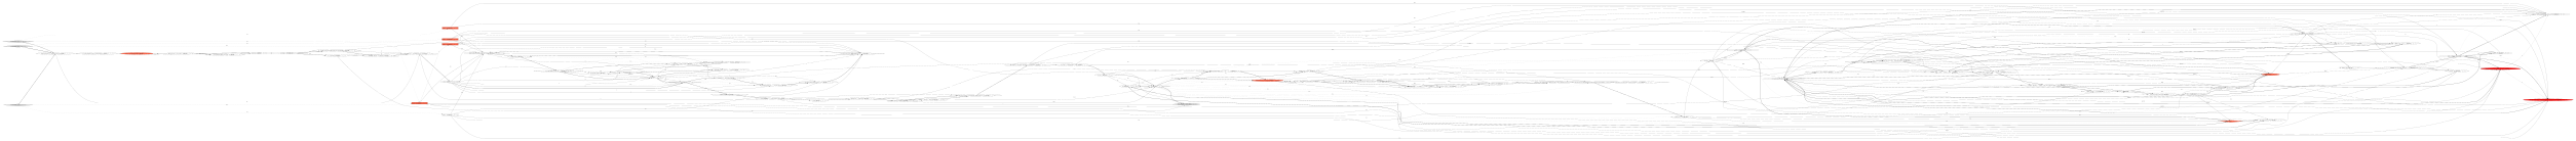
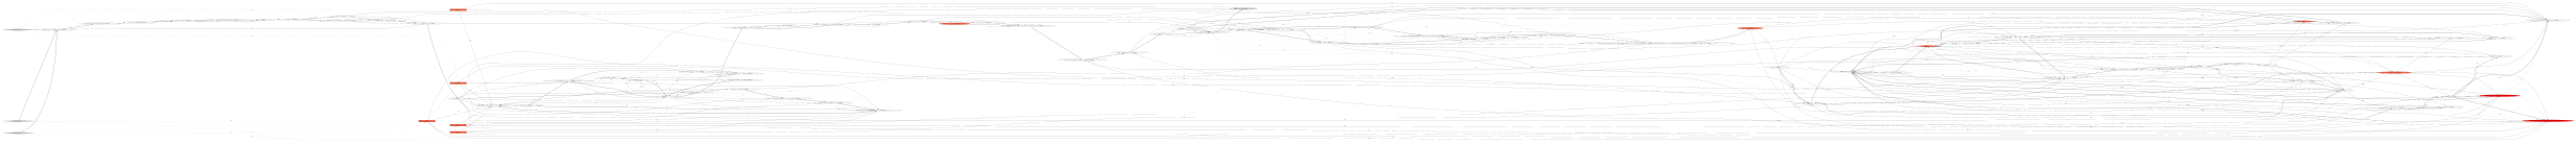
  digraph {
    fontname="JetBrains Mono"
    rankdir=LR
    node [fillcolor=white fontname="JetBrains Mono" shape=ellipse style=filled]
    edge [fontname="JetBrains Mono" style=solid]
    n1 [label="iter++@@@49@@@['1', '1', '1']"]
    n2 [label="iter < iters@@@48@@@['1', '1', '1']" shape=diamond]
    n3 [label="System.out.println(\"TEST: iter=\" + iter + \" s=\" + s)@@@51@@@['1', '1', '1']"]
    n4 [label="final FixedBitSet hits = new FixedBitSet(maxDoc)@@@58@@@['1', '1', '1']"]
    n5 [label="docID < maxDoc@@@74@@@['1', '1', '1']" shape=diamond]
    n6 [label="s.search(query,new SimpleCollector(){@Override public boolean needsScores(){return false}@Override protected void doSetNextReader(LeafReaderContext context){docBase = context.docBase}@Override public void collect(int doc){hits.set(docBase + doc)}})@@@59@@@['1', '1', '1']"]
    n7 [fillcolor=tomato label="fail@@@108@@@['1', '1', '1']" shape=diamond]
-   n8 [label="boolean fail = false@@@72@@@['1', '1', '1']"]
+   n8 [fillcolor=tomato label="boolean fail = false@@@72@@@['1', '1', '1']"]
    n9 [label="int docID = 0@@@73@@@['1', '1', '1']"]
    n10 [label="Query query = newRectQuery(FIELD_NAME,rect.minLat,rect.maxLat,rect.minLon,rect.maxLon)@@@54@@@['0', '0', '1']"]
    n11 [label="VERBOSE@@@55@@@['1', '1', '1']" shape=diamond]
-   n12 [fillcolor=tomato label="Polygon polygon = nextPolygon()@@@53@@@['1', '1', '0']"]
+   n12 [label="Polygon polygon = nextPolygon()@@@53@@@['1', '1', '0']"]
    n13 [label="Rectangle rect = nextBox()@@@53@@@['0', '0', '1']"]
    n14 [label="Query query = newPolygonQuery(FIELD_NAME,polygon)@@@54@@@['1', '1', '0']"]
    n15 [fillcolor=lightgray label="IOUtils.close(r,dir)@@@112@@@['1', '1', '1']"]
    n16 [label="VERBOSE@@@50@@@['1', '1', '1']" shape=diamond]
    n17 [label="int iter = 0@@@47@@@['1', '1', '1']"]
    n18 [label="expected = false@@@79@@@['1', '1', '1']"]
-   n19 [label="expected@@@89@@@['1', '1', '1']" shape=diamond]
+   n19 [fillcolor=tomato label="expected@@@89@@@['1', '1', '1']" shape=diamond]
    n20 [label="hits.get(docID) != expected@@@87@@@['1', '1', '1']" shape=diamond]
    n21 [label="b.append(\"FAIL: id=\" + id + \" should not match but did\")@@@93@@@['1', '1', '1']"]
    n22 [label="b.append(\"FAIL: id=\" + id + \" should match but did not\")@@@90@@@['1', '1', '1']"]
    n23 [label="b.append(\" lat=\" + lats(id( + \" lon=\" + lons(id( + \"\")@@@97@@@['1', '1', '1']"]
    n24 [label="b.append(\" query=\" + query + \" docID=\" + docID + \"\")@@@96@@@['1', '1', '1']"]
    n25 [label="b.append(\" box=\" + rect + \"\")@@@95@@@['0', '0', '1']"]
    n26 [label="b.append(\" deleted?=\" + (liveDocs != null && liveDocs.get(docID) == false))@@@98@@@['1', '1', '1']"]
    n27 [label="b.append(\" polygon=\" + polygon)@@@98@@@['1', '1', '0']"]
    n28 [label="true@@@99@@@['1', '1', '1']" shape=diamond]
-   n29 [fillcolor=tomato label="docID++@@@75@@@['1', '1', '1']"]
+   n29 [label="docID++@@@75@@@['1', '1', '1']"]
    n30 [label="StringBuilder b = new StringBuilder()@@@88@@@['1', '1', '1']"]
    n31 [fillcolor=red label="expected = polygon.contains(lats(id(,lons(id()@@@85@@@['1', '0', '0']"]
    n32 [fillcolor=red label="expected = GeoTestUtil.containsSlowly(polygon,lats(id(,lons(id()@@@85@@@['0', '1', '0']"]
    n33 [label="expected = rectContainsPoint(rect,lats(id(,lons(id()@@@85@@@['0', '0', '1']"]
-   n34 [label="final int iters = atLeast(75)@@@43@@@['1', '1', '0']"]
+   n34 [fillcolor=tomato label="final int iters = atLeast(75)@@@43@@@['1', '1', '0']"]
    n35 [label="NumericDocValues docIDToID = MultiDocValues.getNumericValues(r,\"id\")@@@44@@@['1', '1', '1']"]
    n36 [label="int iters = atLeast(25)@@@43@@@['0', '0', '1']"]
    n37 [label="Bits liveDocs = MultiFields.getLiveDocs(s.getIndexReader())@@@45@@@['1', '1', '1']"]
    n38 [label="iwc.setMergeScheduler(new SerialMergeScheduler())@@@4@@@['1', '1', '1']"]
-   n39 [fillcolor=tomato label="int mbd = iwc.getMaxBufferedDocs()@@@5@@@['1', '1', '1']"]
+   n39 [label="int mbd = iwc.getMaxBufferedDocs()@@@5@@@['1', '1', '1']"]
    n40 [label="mbd != -1 && mbd < lats.length / 100@@@6@@@['1', '1', '1']" shape=diamond]
    n41 [label="int maxDoc = s.getIndexReader().maxDoc()@@@46@@@['1', '1', '1']"]
    n42 [label="liveDocs != null && liveDocs.get(docID) == false@@@78@@@['1', '1', '1']" shape=diamond]
-   n43 [label="int id = (int)docIDToID.get(docID)@@@76@@@['1', '1', '1']"]
-   n44 [label="boolean expected@@@77@@@['1', '1', '1']"]
+   n43 [fillcolor=tomato label="int id = (int)docIDToID.get(docID)@@@76@@@['1', '1', '1']"]
    n45 [label="iwc.setMaxBufferedDocs(lats.length / 100)@@@7@@@['1', '1', '1']"]
    n46 [label="Directory dir@@@9@@@['1', '1', '1']"]
    n47 [label="lats.length > 100000@@@10@@@['1', '1', '1']" shape=diamond]
    n48 [label="w.addDocument(doc)@@@27@@@['1', '1', '1']"]
    n49 [label="id > 0 && random().nextInt(100) == 42@@@28@@@['1', '1', '1']" shape=diamond]
    n50 [label="deleted.add(idToDelete)@@@31@@@['1', '1', '1']"]
    n51 [label="VERBOSE@@@32@@@['1', '1', '1']" shape=diamond]
    n52 [label="w.deleteDocuments(new Term(\"id\",\"\" + idToDelete))@@@30@@@['1', '1', '1']"]
    n53 [label="id++@@@20@@@['1', '1', '1']"]
    n54 [label="int idToDelete = random().nextInt(id)@@@29@@@['1', '1', '1']"]
    n55 [fillcolor=tomato label="double(( lons@@@2@@@['1', '1', '0']" shape=box]
    n56 [label="addPointToDoc(FIELD_NAME,doc,lats(id(,lons(id()@@@25@@@['1', '1', '1']"]
    n57 [fillcolor=tomato label="double(( lats@@@2@@@['0', '0', '1']" shape=box]
    n58 [label="Double.isNaN(lats(id()@@@81@@@['1', '1', '1']" shape=diamond]
    n59 [label="Double.isNaN(lats(id() == false@@@24@@@['1', '1', '1']" shape=diamond]
    n60 [fillcolor=tomato label="double(( lats@@@2@@@['0', '1', '0']" shape=box]
    n61 [label="expected = false@@@82@@@['1', '1', '1']"]
    n62 [fillcolor=lightgray label="verifyRandomRectangles['0', '0', '1']" shape=diamond]
    n63 [label="IndexWriterConfig iwc = newIndexWriterConfig()@@@3@@@['1', '1', '1']"]
    n64 [fillcolor=tomato label="double(( lons@@@2@@@['0', '0', '1']" shape=box]
    n65 [label="IndexWriter w = new IndexWriter(dir,iwc)@@@17@@@['1', '1', '1']"]
    n66 [label="System.out.println(\" delete id=\" + idToDelete)@@@33@@@['1', '1', '1']"]
+   n67 [label="w.forceMerge(1)@@@38@@@['1', '1', '1']"]
    n68 [label="final IndexReader r = DirectoryReader.open(w)@@@40@@@['1', '1', '1']"]
    n69 [label="w.close()@@@41@@@['1', '1', '1']"]
    n70 [label="IndexSearcher s = newSearcher(r)@@@42@@@['1', '1', '1']"]
    n71 [label="fail = true@@@104@@@['1', '1', '1']"]
    n72 [label="fail(\"wrong hit (first of possibly more):\" + b)@@@100@@@['1', '1', '1']"]
    n73 [label="System.out.println(b.toString())@@@103@@@['1', '1', '1']"]
    n74 [label="fail(\"some hits were wrong\")@@@109@@@['1', '1', '1']"]
    n75 [label="doc.add(new NumericDocValuesField(\"id\",id))@@@23@@@['1', '1', '1']"]
    n76 [label="id < lats.length@@@19@@@['1', '1', '1']" shape=diamond]
    n77 [label="doc.add(newStringField(\"id\",\"\" + id,Field.Store.NO))@@@22@@@['1', '1', '1']"]
    n78 [fillcolor=lightgray label="verifyRandomPolygons['1', '0', '0']" shape=diamond]
-   n79 [label="double(( lats@@@2@@@['1', '0', '0']" shape=box]
+   n79 [fillcolor=tomato label="double(( lats@@@2@@@['1', '0', '0']" shape=box]
    n80 [label="System.out.println(\" query=\" + query)@@@56@@@['1', '1', '1']"]
    n81 [label="random().nextBoolean()@@@37@@@['1', '1', '1']" shape=diamond]
    n82 [label="Document doc = new Document()@@@21@@@['1', '1', '1']"]
    n83 [label="Set<Integer> deleted = new HashSet<>()@@@16@@@['1', '1', '1']"]
    n84 [label="int id = 0@@@18@@@['1', '1', '1']"]
    n85 [label="dir = newFSDirectory(createTempDir(getClass().getSimpleName()))@@@11@@@['1', '1', '1']"]
    n86 [fillcolor=lightgray label="verifyRandomPolygons['0', '1', '0']" shape=diamond]
    n87 [label="dir = newDirectory()@@@14@@@['1', '1', '1']"]
    n1 -> n2 [style=bold]
    n1 -> n2 [label=iter]
    n1 -> n3 [label=iter]
    n2 -> n1 [label=true style=dotted]
    n2 -> n4 [label=true style=dotted]
    n2 -> n5 [label=true style=dotted]
    n2 -> n6 [label=true style=dotted]
    n2 -> n7 [label=true style=dotted]
    n2 -> n8 [label=true style=dotted]
    n2 -> n9 [label=true style=dotted]
    n2 -> n10 [label=true style=dotted]
    n2 -> n11 [label=true style=dotted]
    n2 -> n12 [label=true style=dotted]
    n2 -> n13 [label=true style=dotted]
    n2 -> n14 [label=true style=dotted]
    n2 -> n15 [style=bold]
    n2 -> n16 [label=true style=dotted]
    n2 -> n16 [style=bold]
    n3 -> n12 [style=bold]
    n3 -> n13 [style=bold]
    n4 -> n6 [style=bold]
    n5 -> n7 [style=bold]
    n5 -> n20 [label=true style=dotted]
    n5 -> n29 [label=true style=dotted]
    n5 -> n42 [label=true style=dotted]
    n5 -> n43 [label=true style=dotted]
    n5 -> n43 [style=bold]
-   n5 -> n44 [label=true style=dotted]
    n6 -> n8 [style=bold]
    n7 -> n1 [style=bold]
    n7 -> n74 [label=true style=dotted]
    n7 -> n74 [style=bold]
    n8 -> n7 [label=fail]
    n8 -> n9
    n8 -> n72 [label=fail]
    n8 -> n74 [label=fail]
    n9 -> n5 [style=bold]
    n9 -> n5 [label=docID]
    n9 -> n20 [label=docID]
    n9 -> n24 [label=docID]
    n9 -> n26 [label=docID]
    n9 -> n29 [label=docID]
    n9 -> n42 [label=docID]
    n9 -> n43 [label=docID]
    n10 -> n6 [label=query]
    n10 -> n11 [style=bold]
    n10 -> n24 [label=query]
    n10 -> n80 [label=query]
    n11 -> n4 [style=bold]
    n11 -> n80 [style=bold]
    n11 -> n80 [label=true style=dotted]
    n12 -> n13 [label=0 style=dashed]
    n12 -> n14 [label=polygon]
    n12 -> n14 [style=bold]
    n12 -> n27 [label=polygon]
    n12 -> n32 [label=polygon]
    n13 -> n10 [style=bold]
    n13 -> n25 [label=rect]
    n13 -> n33 [label=rect]
    n14 -> n6 [label=query]
    n14 -> n10 [label=0 style=dashed]
    n14 -> n11 [style=bold]
    n14 -> n24 [label=query]
    n14 -> n80 [label=query]
    n16 -> n3 [style=bold]
    n16 -> n3 [label=true style=dotted]
    n16 -> n12 [style=bold]
    n16 -> n13 [style=bold]
    n17 -> n1 [label=iter]
    n17 -> n2 [label=iter]
    n17 -> n2 [style=bold]
    n17 -> n3 [label=iter]
    n18 -> n19 [label=expected]
    n18 -> n20 [style=bold]
    n18 -> n20 [label=expected]
    n19 -> n21 [label=false style=dotted]
    n19 -> n21 [style=bold]
    n19 -> n22 [label=true style=dotted]
    n19 -> n22 [style=bold]
    n20 -> n19 [label=true style=dotted]
    n20 -> n23 [label=true style=dotted]
    n20 -> n24 [label=true style=dotted]
    n20 -> n25 [label=true style=dotted]
    n20 -> n26 [label=true style=dotted]
    n20 -> n27 [label=true style=dotted]
    n20 -> n28 [label=true style=dotted]
    n20 -> n29 [style=bold]
    n20 -> n30 [label=true style=dotted]
    n20 -> n30 [style=bold]
    n21 -> n24 [style=bold]
    n21 -> n25 [style=bold]
    n22 -> n24 [style=bold]
    n22 -> n25 [style=bold]
    n23 -> n26 [style=bold]
    n24 -> n23 [style=bold]
    n25 -> n24 [style=bold]
    n26 -> n27 [style=bold]
    n26 -> n28 [style=bold]
    n27 -> n28 [style=bold]
    n28 -> n71 [label=false style=dotted]
    n28 -> n72 [style=bold]
    n28 -> n72 [label=true style=dotted]
    n28 -> n73 [label=false style=dotted]
    n28 -> n73 [style=bold]
    n29 -> n5 [style=bold]
    n29 -> n5 [label=docID]
    n29 -> n20 [label=docID]
    n29 -> n24 [label=docID]
    n29 -> n26 [label=docID]
    n29 -> n42 [label=docID]
    n29 -> n43 [label=docID]
    n30 -> n19 [style=bold]
    n30 -> n72 [label=b]
    n31 -> n19 [label=expected]
    n31 -> n20 [label=expected]
    n31 -> n20 [style=bold]
    n31 -> n32 [label=0 style=dashed]
    n31 -> n33 [label=0 style=dashed]
    n32 -> n19 [label=expected]
    n32 -> n20 [label=expected]
    n32 -> n20 [style=bold]
    n33 -> n19 [label=expected]
    n33 -> n20 [label=expected]
    n33 -> n20 [style=bold]
    n34 -> n2 [label=iters]
    n34 -> n35 [style=bold]
    n34 -> n36 [label=0 style=dashed]
    n35 -> n37 [style=bold]
    n36 -> n2 [label=iters]
    n36 -> n35 [style=bold]
    n37 -> n26 [label=liveDocs]
    n37 -> n41 [style=bold]
    n37 -> n42 [label=liveDocs]
    n38 -> n39 [style=bold]
    n39 -> n40 [style=bold]
    n39 -> n40 [label=mbd]
    n40 -> n45 [style=bold]
    n40 -> n45 [label=true style=dotted]
    n40 -> n46 [style=bold]
    n41 -> n4 [label=maxDoc]
    n41 -> n5 [label=maxDoc]
    n41 -> n17 [style=bold]
    n42 -> n18 [style=bold]
    n42 -> n18 [label=true style=dotted]
    n42 -> n58 [style=bold]
    n42 -> n58 [label=false style=dotted]
    n43 -> n21 [label=id]
    n43 -> n22 [label=id]
    n43 -> n23 [label=id]
    n43 -> n31 [label=id]
    n43 -> n32 [label=id]
    n43 -> n33 [label=id]
-   n43 -> n44 [style=bold]
    n43 -> n58 [label=id]
-   n44 -> n42 [style=bold]
    n45 -> n46 [style=bold]
    n46 -> n47 [style=bold]
    n47 -> n85 [style=bold]
    n47 -> n85 [label=true style=dotted]
    n47 -> n87 [label=false style=dotted]
    n47 -> n87 [style=bold]
    n48 -> n49 [style=bold]
    n49 -> n50 [label=true style=dotted]
    n49 -> n51 [label=true style=dotted]
    n49 -> n52 [label=true style=dotted]
    n49 -> n53 [style=bold]
    n49 -> n54 [label=true style=dotted]
    n49 -> n54 [style=bold]
    n50 -> n51 [style=bold]
    n51 -> n53 [style=bold]
    n51 -> n66 [label=true style=dotted]
    n51 -> n66 [style=bold]
    n52 -> n50 [style=bold]
    n53 -> n49 [label=id]
    n53 -> n50 [label=idToDelete]
    n53 -> n54 [label=id]
    n53 -> n56 [label=id]
    n53 -> n59 [label=id]
    n53 -> n75 [label=id]
    n53 -> n76 [style=bold]
    n53 -> n76 [label=id]
    n53 -> n77 [label=id]
    n54 -> n52 [style=bold]
    n54 -> n52 [label=idToDelete]
    n54 -> n66 [label=idToDelete]
    n55 -> n23 [label=lons]
    n55 -> n31 [label=lons]
    n55 -> n32 [label=lons]
    n55 -> n56 [label=lons]
    n55 -> n57 [label=0 style=dashed]
    n56 -> n48 [style=bold]
    n57 -> n23 [label=lats]
    n57 -> n33 [label=lats]
    n57 -> n56 [label=lats]
    n57 -> n58 [label=lats]
    n57 -> n59 [label=lats]
    n58 -> n31 [style=bold]
    n58 -> n31 [label=false style=dotted]
    n58 -> n32 [style=bold]
    n58 -> n32 [label=false style=dotted]
    n58 -> n33 [label=false style=dotted]
    n58 -> n33 [style=bold]
    n58 -> n61 [label=true style=dotted]
    n58 -> n61 [style=bold]
    n59 -> n48 [style=bold]
    n59 -> n56 [label=true style=dotted]
    n59 -> n56 [style=bold]
    n60 -> n23 [label=lats]
    n60 -> n32 [label=lats]
    n60 -> n56 [label=lats]
    n60 -> n59 [label=lats]
    n61 -> n19 [label=expected]
    n61 -> n20 [label=expected]
    n61 -> n20 [style=bold]
    n62 -> n57 [label=true style=dotted]
    n62 -> n63 [style=bold]
    n62 -> n64 [label=true style=dotted]
    n63 -> n38 [style=bold]
    n63 -> n65 [label=iwc]
    n64 -> n23 [label=lons]
    n64 -> n33 [label=lons]
    n64 -> n56 [label=lons]
    n65 -> n68 [label=w]
    n65 -> n84 [style=bold]
    n66 -> n53 [style=bold]
+   n67 -> n68 [style=bold]
    n68 -> n15 [label=r]
    n68 -> n35 [label=r]
    n68 -> n69 [style=bold]
    n68 -> n70 [label=r]
    n69 -> n70 [style=bold]
    n70 -> n3 [label=s]
    n70 -> n34 [style=bold]
    n70 -> n36 [style=bold]
    n71 -> n7 [label=liveDocs]
    n71 -> n29 [style=bold]
    n71 -> n72 [label=fail]
    n71 -> n74 [label=fail]
    n72 -> n29 [style=bold]
    n73 -> n71 [style=bold]
    n74 -> n1 [style=bold]
    n75 -> n59 [style=bold]
    n76 -> n48 [label=true style=dotted]
    n76 -> n49 [label=true style=dotted]
    n76 -> n53 [label=true style=dotted]
    n76 -> n59 [label=true style=dotted]
    n76 -> n75 [label=true style=dotted]
    n76 -> n77 [label=true style=dotted]
    n76 -> n81 [style=bold]
    n76 -> n82 [label=true style=dotted]
    n76 -> n82 [style=bold]
    n77 -> n75 [style=bold]
    n78 -> n55 [label=true style=dotted]
    n78 -> n63 [style=bold]
    n78 -> n79 [label=true style=dotted]
    n79 -> n23 [label=lats]
    n79 -> n31 [label=lats]
    n79 -> n56 [label=lats]
    n79 -> n58 [label=lats]
    n79 -> n59 [label=lats]
    n80 -> n4 [style=bold]
+   n81 -> n67 [label=true style=dotted]
+   n81 -> n67 [style=bold]
    n81 -> n68 [style=bold]
    n82 -> n6 [label=doc]
    n82 -> n56 [label=doc]
    n82 -> n77 [style=bold]
    n83 -> n65 [style=bold]
    n84 -> n49 [label=id]
    n84 -> n53 [label=id]
    n84 -> n54 [label=id]
    n84 -> n56 [label=id]
    n84 -> n59 [label=id]
    n84 -> n75 [label=id]
    n84 -> n76 [label=id]
    n84 -> n76 [style=bold]
    n84 -> n77 [label=id]
    n85 -> n15 [label=dir]
    n85 -> n65 [label=dir]
    n85 -> n83 [style=bold]
    n86 -> n55 [label=true style=dotted]
    n86 -> n60 [label=true style=dotted]
    n86 -> n63 [style=bold]
    n87 -> n15 [label=dir]
    n87 -> n65 [label=dir]
    n87 -> n83 [style=bold]
  }
